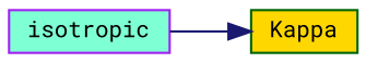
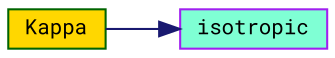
  digraph {
    rankdir=LR
    fontname="Roboto Mono"
    node [fontname="Roboto Mono" fontsize=10 shape=record style=filled]
    n1 [color=purple fillcolor=aquamarine fontcolor=black height=0.2 label=isotropic width=0.4]
    n2 [color=darkgreen height=0.2 label=Kappa width=0.4 fillcolor=gold]
-   n1 -> n2 [color=midnightblue fontname="Roboto Mono" fontsize=10 labelfontname=FreeSans labelfontsize=10 style=solid]
+   n2 -> n1 [color=midnightblue fontname="Roboto Mono" fontsize=10 labelfontname=FreeSans labelfontsize=10 style=solid]
  }
